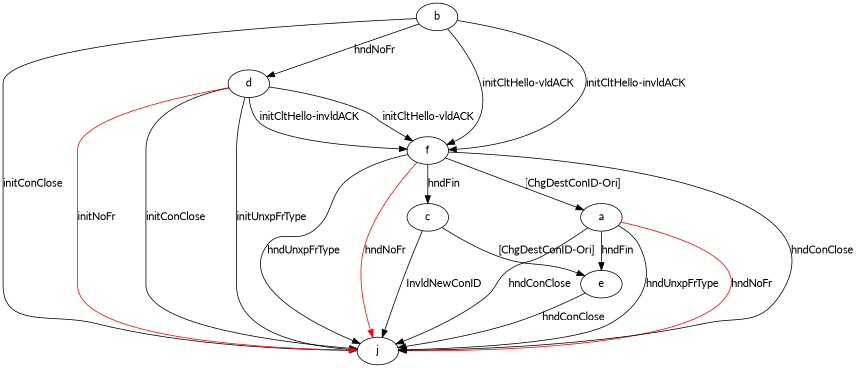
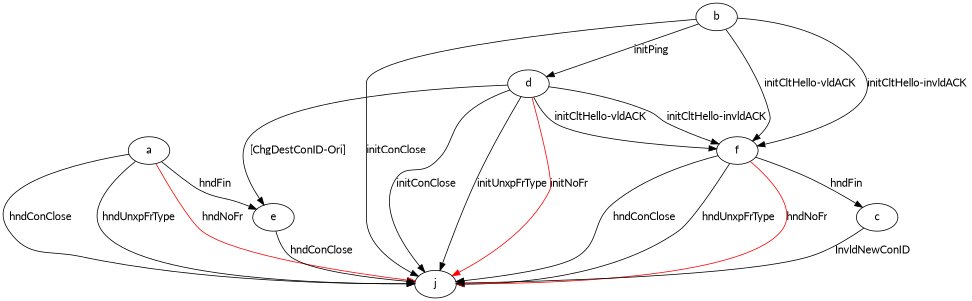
  digraph {
    fontname=Lato
    node [fontname=Lato]
    edge [fontname=Lato]
    a
    e
    j
    b
    d
    f
    c
    a -> e [label="hndFin "]
    a -> j [label="hndConClose "]
    a -> j [label="hndUnxpFrType "]
    a -> j [color=red label="hndNoFr "]
    e -> j [label="hndConClose "]
    b -> j [label="initConClose "]
-   b -> d [label="hndNoFr "]
+   b -> d [label="initPing "]
    b -> f [label="initCltHello-vldACK "]
    b -> f [label="initCltHello-invldACK "]
    d -> j [label="initConClose "]
    d -> j [label="initUnxpFrType "]
    d -> j [color=red label="initNoFr "]
    d -> f [label="initCltHello-vldACK "]
    d -> f [label="initCltHello-invldACK "]
-   f -> a [label="[ChgDestConID-Ori] "]
    f -> j [label="hndConClose "]
    f -> j [label="hndUnxpFrType "]
    f -> j [color=red label="hndNoFr "]
    f -> c [label="hndFin "]
-   c -> e [label="[ChgDestConID-Ori] "]
+   d -> e [label="[ChgDestConID-Ori] "]
    c -> j [color=black label="InvldNewConID "]
  }
